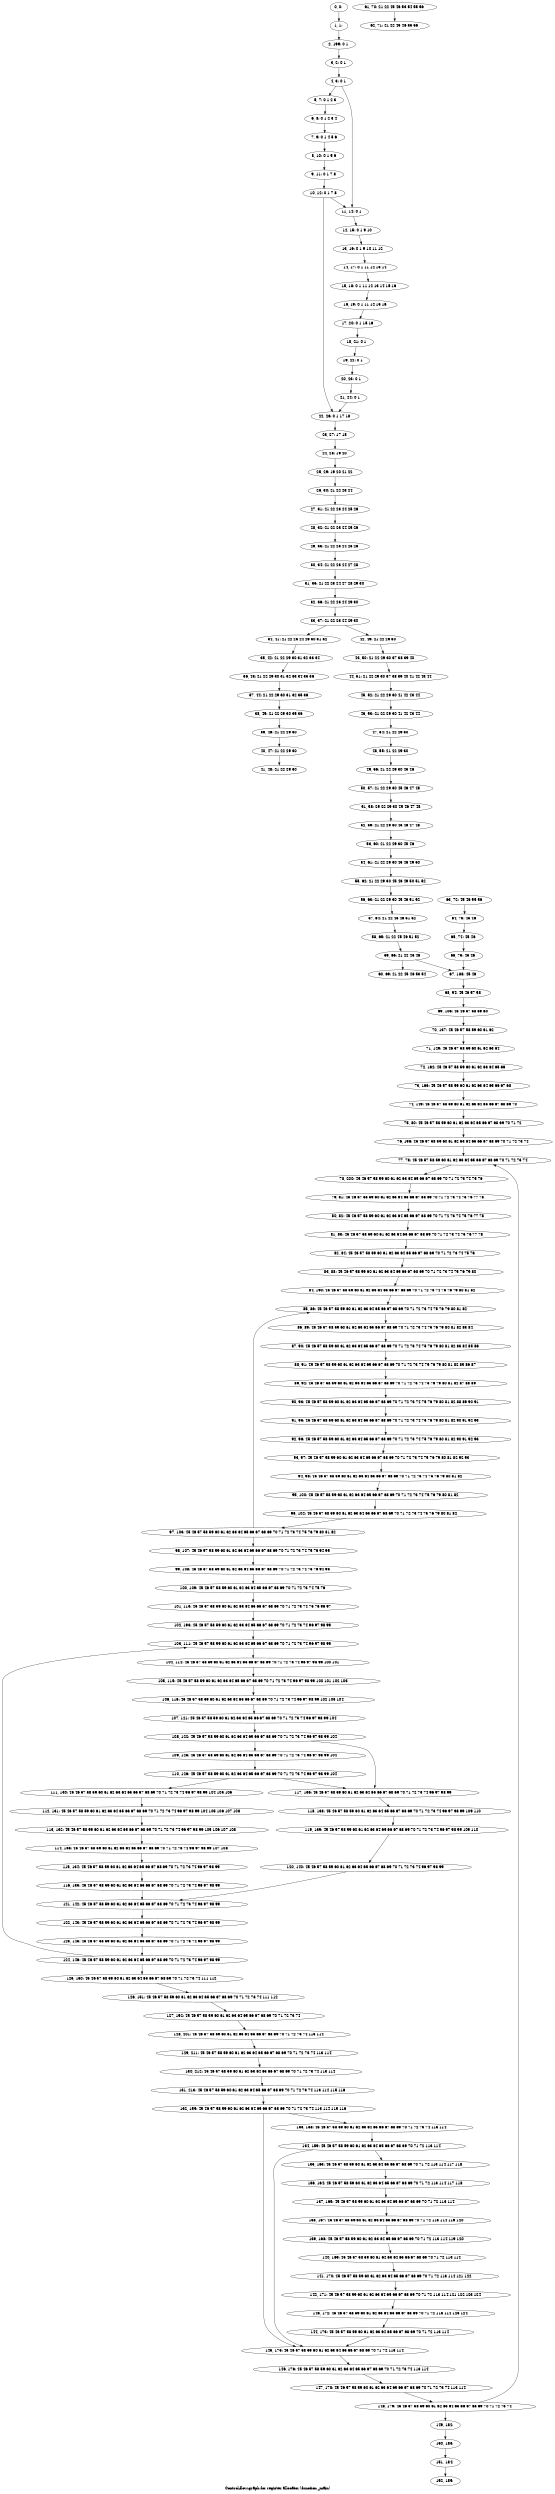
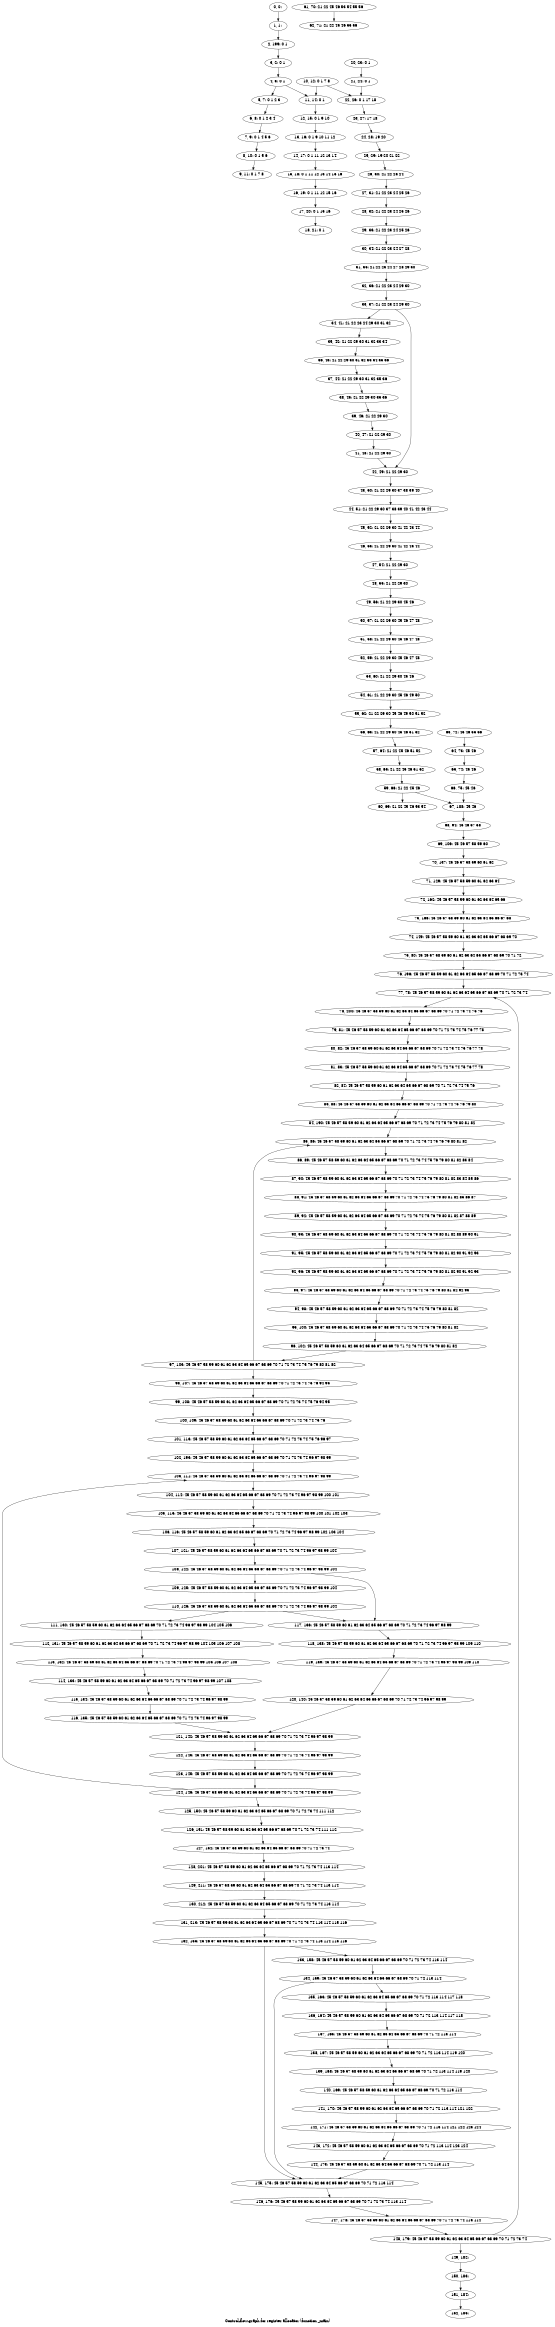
  digraph {
    label="Control-flow-graph for register allocator (function _main)"
    n1 [label="0, 0: "]
    n2 [label="1, 1: "]
    n3 [label="2, 199: 0 1 "]
    n4 [label="3, 2: 0 1 "]
    n5 [label="4, 3: 0 1 "]
    n6 [label="5, 7: 0 1 2 3 "]
    n7 [label="11, 14: 0 1 "]
    n8 [label="6, 8: 0 1 2 3 4 "]
    n9 [label="12, 15: 0 1 9 10 "]
    n10 [label="7, 9: 0 1 4 5 6 "]
    n11 [label="8, 10: 0 1 5 6 "]
    n12 [label="9, 11: 0 1 7 8 "]
    n13 [label="10, 12: 0 1 7 8 "]
    n14 [label="22, 26: 0 1 17 18 "]
    n15 [label="21, 24: 0 1 "]
    n16 [label="13, 16: 0 1 9 10 11 12 "]
    n17 [label="14, 17: 0 1 11 12 13 14 "]
    n18 [label="15, 18: 0 1 11 12 13 14 15 16 "]
    n19 [label="16, 19: 0 1 11 12 15 16 "]
    n20 [label="17, 20: 0 1 15 16 "]
    n21 [label="18, 21: 0 1 "]
-   n22 [label="19, 22: 0 1 "]
    n23 [label="20, 23: 0 1 "]
    n24 [label="23, 27: 17 18 "]
    n25 [label="24, 28: 19 20 "]
    n26 [label="25, 29: 19 20 21 22 "]
    n27 [label="26, 30: 21 22 23 24 "]
    n28 [label="27, 31: 21 22 23 24 25 26 "]
    n29 [label="28, 32: 21 22 23 24 25 26 "]
    n30 [label="29, 33: 21 22 23 24 25 26 "]
    n31 [label="30, 34: 21 22 23 24 27 28 "]
    n32 [label="31, 35: 21 22 23 24 27 28 29 30 "]
    n33 [label="32, 36: 21 22 23 24 29 30 "]
    n34 [label="33, 37: 21 22 23 24 29 30 "]
    n35 [label="34, 41: 21 22 23 24 29 30 31 32 "]
    n36 [label="42, 49: 21 22 29 30 "]
    n37 [label="35, 42: 21 22 29 30 31 32 33 34 "]
    n38 [label="43, 50: 21 22 29 30 37 38 39 40 "]
    n39 [label="36, 43: 21 22 29 30 31 32 33 34 35 36 "]
    n40 [label="37, 44: 21 22 29 30 31 32 35 36 "]
    n41 [label="38, 45: 21 22 29 30 35 36 "]
    n42 [label="39, 46: 21 22 29 30 "]
    n43 [label="40, 47: 21 22 29 30 "]
    n44 [label="41, 48: 21 22 29 30 "]
    n45 [label="44, 51: 21 22 29 30 37 38 39 40 41 42 43 44 "]
    n46 [label="45, 52: 21 22 29 30 41 42 43 44 "]
    n47 [label="46, 53: 21 22 29 30 41 42 43 44 "]
    n48 [label="47, 54: 21 22 29 30 "]
    n49 [label="48, 55: 21 22 29 30 "]
    n50 [label="49, 56: 21 22 29 30 45 46 "]
    n51 [label="50, 57: 21 22 29 30 45 46 47 48 "]
-   n52 [label="51, 58: 29 22 29 30 45 46 47 48"]
+   n52 [label="51, 58: 21 22 29 30 45 46 47 48 "]
    n53 [label="52, 59: 21 22 29 30 45 46 47 48 "]
    n54 [label="53, 60: 21 22 29 30 45 46 "]
    n55 [label="54, 61: 21 22 29 30 45 46 49 50 "]
    n56 [label="55, 62: 21 22 29 30 45 46 49 50 51 52 "]
    n57 [label="56, 63: 21 22 29 30 45 46 51 52 "]
    n58 [label="57, 64: 21 22 45 46 51 52 "]
    n59 [label="58, 65: 21 22 45 46 51 52 "]
    n60 [label="59, 66: 21 22 45 46 "]
    n61 [label="60, 69: 21 22 45 46 53 54 "]
    n62 [label="67, 188: 45 46 "]
    n63 [label="68, 94: 45 46 57 58 "]
    n64 [label="61, 70: 21 22 45 46 53 54 55 56 "]
    n65 [label="62, 71: 21 22 45 46 55 56 "]
    n66 [label="63, 72: 45 46 55 56 "]
    n67 [label="64, 73: 45 46 "]
    n68 [label="65, 74: 45 46 "]
    n69 [label="66, 75: 45 46 "]
    n70 [label="69, 106: 45 46 57 58 59 60 "]
    n71 [label="70, 137: 45 46 57 58 59 60 61 62 "]
    n72 [label="71, 129: 45 46 57 58 59 60 61 62 63 64 "]
    n73 [label="72, 162: 45 46 57 58 59 60 61 62 63 64 65 66 "]
    n74 [label="73, 166: 45 46 57 58 59 60 61 62 63 64 65 66 67 68 "]
    n75 [label="74, 149: 45 46 57 58 59 60 61 62 63 64 65 66 67 68 69 70 "]
    n76 [label="75, 80: 45 46 57 58 59 60 61 62 63 64 65 66 67 68 69 70 71 72 "]
    n77 [label="76, 196: 45 46 57 58 59 60 61 62 63 64 65 66 67 68 69 70 71 72 73 74 "]
    n78 [label="77, 78: 45 46 57 58 59 60 61 62 63 64 65 66 67 68 69 70 71 72 73 74 "]
    n79 [label="78, 200: 45 46 57 58 59 60 61 62 63 64 65 66 67 68 69 70 71 72 73 74 75 76 "]
    n80 [label="79, 81: 45 46 57 58 59 60 61 62 63 64 65 66 67 68 69 70 71 72 73 74 75 76 77 78 "]
    n81 [label="80, 82: 45 46 57 58 59 60 61 62 63 64 65 66 67 68 69 70 71 72 73 74 75 76 77 78 "]
    n82 [label="81, 83: 45 46 57 58 59 60 61 62 63 64 65 66 67 68 69 70 71 72 73 74 75 76 77 78 "]
    n83 [label="82, 84: 45 46 57 58 59 60 61 62 63 64 65 66 67 68 69 70 71 72 73 74 75 76 "]
    n84 [label="83, 88: 45 46 57 58 59 60 61 62 63 64 65 66 67 68 69 70 71 72 73 74 75 76 79 80 "]
    n85 [label="84, 190: 45 46 57 58 59 60 61 62 63 64 65 66 67 68 69 70 71 72 73 74 75 76 79 80 81 82 "]
    n86 [label="85, 86: 45 46 57 58 59 60 61 62 63 64 65 66 67 68 69 70 71 72 73 74 75 76 79 80 81 82 "]
    n87 [label="86, 89: 45 46 57 58 59 60 61 62 63 64 65 66 67 68 69 70 71 72 73 74 75 76 79 80 81 82 83 84 "]
    n88 [label="87, 90: 45 46 57 58 59 60 61 62 63 64 65 66 67 68 69 70 71 72 73 74 75 76 79 80 81 82 83 84 85 86 "]
    n89 [label="88, 91: 45 46 57 58 59 60 61 62 63 64 65 66 67 68 69 70 71 72 73 74 75 76 79 80 81 82 85 86 87 "]
    n90 [label="89, 92: 45 46 57 58 59 60 61 62 63 64 65 66 67 68 69 70 71 72 73 74 75 76 79 80 81 82 87 88 89 "]
    n91 [label="90, 93: 45 46 57 58 59 60 61 62 63 64 65 66 67 68 69 70 71 72 73 74 75 76 79 80 81 82 88 89 90 91 "]
    n92 [label="91, 95: 45 46 57 58 59 60 61 62 63 64 65 66 67 68 69 70 71 72 73 74 75 76 79 80 81 82 90 91 92 93 "]
    n93 [label="92, 96: 45 46 57 58 59 60 61 62 63 64 65 66 67 68 69 70 71 72 73 74 75 76 79 80 81 82 90 91 92 93 "]
    n94 [label="93, 97: 45 46 57 58 59 60 61 62 63 64 65 66 67 68 69 70 71 72 73 74 75 76 79 80 81 82 92 93 "]
    n95 [label="94, 98: 45 46 57 58 59 60 61 62 63 64 65 66 67 68 69 70 71 72 73 74 75 76 79 80 81 82 "]
    n96 [label="95, 100: 45 46 57 58 59 60 61 62 63 64 65 66 67 68 69 70 71 72 73 74 75 76 79 80 81 82 "]
    n97 [label="96, 102: 45 46 57 58 59 60 61 62 63 64 65 66 67 68 69 70 71 72 73 74 75 76 79 80 81 82 "]
    n98 [label="97, 103: 45 46 57 58 59 60 61 62 63 64 65 66 67 68 69 70 71 72 73 74 75 76 79 80 81 82 "]
    n99 [label="98, 107: 45 46 57 58 59 60 61 62 63 64 65 66 67 68 69 70 71 72 73 74 75 76 94 95 "]
    n100 [label="99, 108: 45 46 57 58 59 60 61 62 63 64 65 66 67 68 69 70 71 72 73 74 75 76 94 95 "]
    n101 [label="100, 109: 45 46 57 58 59 60 61 62 63 64 65 66 67 68 69 70 71 72 73 74 75 76 "]
    n102 [label="101, 113: 45 46 57 58 59 60 61 62 63 64 65 66 67 68 69 70 71 72 73 74 75 76 96 97 "]
    n103 [label="102, 193: 45 46 57 58 59 60 61 62 63 64 65 66 67 68 69 70 71 72 73 74 96 97 98 99 "]
    n104 [label="103, 111: 45 46 57 58 59 60 61 62 63 64 65 66 67 68 69 70 71 72 73 74 96 97 98 99 "]
    n105 [label="104, 114: 45 46 57 58 59 60 61 62 63 64 65 66 67 68 69 70 71 72 73 74 96 97 98 99 100 101 "]
    n106 [label="105, 115: 45 46 57 58 59 60 61 62 63 64 65 66 67 68 69 70 71 72 73 74 96 97 98 99 100 101 102 103 "]
    n107 [label="106, 116: 45 46 57 58 59 60 61 62 63 64 65 66 67 68 69 70 71 72 73 74 96 97 98 99 102 103 104 "]
    n108 [label="107, 121: 45 46 57 58 59 60 61 62 63 64 65 66 67 68 69 70 71 72 73 74 96 97 98 99 104 "]
    n109 [label="108, 122: 45 46 57 58 59 60 61 62 63 64 65 66 67 68 69 70 71 72 73 74 96 97 98 99 104 "]
    n110 [label="109, 125: 45 46 57 58 59 60 61 62 63 64 65 66 67 68 69 70 71 72 73 74 96 97 98 99 104 "]
    n111 [label="117, 136: 45 46 57 58 59 60 61 62 63 64 65 66 67 68 69 70 71 72 73 74 96 97 98 99 "]
    n112 [label="110, 126: 45 46 57 58 59 60 61 62 63 64 65 66 67 68 69 70 71 72 73 74 96 97 98 99 104 "]
    n113 [label="118, 138: 45 46 57 58 59 60 61 62 63 64 65 66 67 68 69 70 71 72 73 74 96 97 98 99 109 110 "]
    n114 [label="111, 130: 45 46 57 58 59 60 61 62 63 64 65 66 67 68 69 70 71 72 73 74 96 97 98 99 104 105 106 "]
    n115 [label="112, 131: 45 46 57 58 59 60 61 62 63 64 65 66 67 68 69 70 71 72 73 74 96 97 98 99 104 105 106 107 108 "]
    n116 [label="113, 132: 45 46 57 58 59 60 61 62 63 64 65 66 67 68 69 70 71 72 73 74 96 97 98 99 105 106 107 108 "]
    n117 [label="114, 133: 45 46 57 58 59 60 61 62 63 64 65 66 67 68 69 70 71 72 73 74 96 97 98 99 107 108 "]
    n118 [label="115, 134: 45 46 57 58 59 60 61 62 63 64 65 66 67 68 69 70 71 72 73 74 96 97 98 99 "]
    n119 [label="116, 135: 45 46 57 58 59 60 61 62 63 64 65 66 67 68 69 70 71 72 73 74 96 97 98 99 "]
    n120 [label="121, 142: 45 46 57 58 59 60 61 62 63 64 65 66 67 68 69 70 71 72 73 74 96 97 98 99 "]
    n121 [label="122, 143: 45 46 57 58 59 60 61 62 63 64 65 66 67 68 69 70 71 72 73 74 96 97 98 99 "]
    n122 [label="119, 139: 45 46 57 58 59 60 61 62 63 64 65 66 67 68 69 70 71 72 73 74 96 97 98 99 109 110 "]
    n123 [label="120, 140: 45 46 57 58 59 60 61 62 63 64 65 66 67 68 69 70 71 72 73 74 96 97 98 99 "]
    n124 [label="123, 145: 45 46 57 58 59 60 61 62 63 64 65 66 67 68 69 70 71 72 73 74 96 97 98 99 "]
    n125 [label="124, 146: 45 46 57 58 59 60 61 62 63 64 65 66 67 68 69 70 71 72 73 74 96 97 98 99 "]
    n126 [label="125, 150: 45 46 57 58 59 60 61 62 63 64 65 66 67 68 69 70 71 72 73 74 111 112 "]
    n127 [label="126, 151: 45 46 57 58 59 60 61 62 63 64 65 66 67 68 69 70 71 72 73 74 111 112 "]
    n128 [label="127, 152: 45 46 57 58 59 60 61 62 63 64 65 66 67 68 69 70 71 72 73 74 "]
    n129 [label="128, 201: 45 46 57 58 59 60 61 62 63 64 65 66 67 68 69 70 71 72 73 74 113 114 "]
    n130 [label="129, 211: 45 46 57 58 59 60 61 62 63 64 65 66 67 68 69 70 71 72 73 74 113 114 "]
    n131 [label="130, 212: 45 46 57 58 59 60 61 62 63 64 65 66 67 68 69 70 71 72 73 74 113 114 "]
    n132 [label="131, 213: 45 46 57 58 59 60 61 62 63 64 65 66 67 68 69 70 71 72 73 74 113 114 115 116 "]
    n133 [label="132, 155: 45 46 57 58 59 60 61 62 63 64 65 66 67 68 69 70 71 72 73 74 113 114 115 116 "]
    n134 [label="133, 158: 45 46 57 58 59 60 61 62 63 64 65 66 67 68 69 70 71 72 73 74 113 114 "]
    n135 [label="145, 175: 45 46 57 58 59 60 61 62 63 64 65 66 67 68 69 70 71 72 113 114 "]
    n136 [label="134, 159: 45 46 57 58 59 60 61 62 63 64 65 66 67 68 69 70 71 72 113 114 "]
    n137 [label="146, 176: 45 46 57 58 59 60 61 62 63 64 65 66 67 68 69 70 71 72 73 74 113 114 "]
    n138 [label="135, 163: 45 46 57 58 59 60 61 62 63 64 65 66 67 68 69 70 71 72 113 114 117 118 "]
    n139 [label="136, 164: 45 46 57 58 59 60 61 62 63 64 65 66 67 68 69 70 71 72 113 114 117 118 "]
    n140 [label="137, 165: 45 46 57 58 59 60 61 62 63 64 65 66 67 68 69 70 71 72 113 114 "]
    n141 [label="138, 167: 45 46 57 58 59 60 61 62 63 64 65 66 67 68 69 70 71 72 113 114 119 120 "]
    n142 [label="139, 168: 45 46 57 58 59 60 61 62 63 64 65 66 67 68 69 70 71 72 113 114 119 120 "]
    n143 [label="140, 169: 45 46 57 58 59 60 61 62 63 64 65 66 67 68 69 70 71 72 113 114 "]
    n144 [label="141, 170: 45 46 57 58 59 60 61 62 63 64 65 66 67 68 69 70 71 72 113 114 121 122 "]
    n145 [label="142, 171: 45 46 57 58 59 60 61 62 63 64 65 66 67 68 69 70 71 72 113 114 121 122 123 124 "]
    n146 [label="143, 172: 45 46 57 58 59 60 61 62 63 64 65 66 67 68 69 70 71 72 113 114 123 124 "]
    n147 [label="144, 173: 45 46 57 58 59 60 61 62 63 64 65 66 67 68 69 70 71 72 113 114 "]
    n148 [label="147, 178: 45 46 57 58 59 60 61 62 63 64 65 66 67 68 69 70 71 72 73 74 113 114 "]
    n149 [label="148, 179: 45 46 57 58 59 60 61 62 63 64 65 66 67 68 69 70 71 72 73 74 "]
    n150 [label="149, 182: "]
    n151 [label="150, 183: "]
    n152 [label="151, 184: "]
    n153 [label="152, 185: "]
    n1 -> n2
    n2 -> n3
    n3 -> n4
    n4 -> n5
    n5 -> n6
    n5 -> n7
    n6 -> n8
    n7 -> n9
    n8 -> n10
    n9 -> n16
    n10 -> n11
    n11 -> n12
-   n12 -> n13
    n13 -> n7
    n13 -> n14
    n14 -> n24
    n15 -> n14
    n16 -> n17
    n17 -> n18
    n18 -> n19
    n19 -> n20
    n20 -> n21
-   n21 -> n22
-   n22 -> n23
    n23 -> n15
    n24 -> n25
    n25 -> n26
    n26 -> n27
    n27 -> n28
    n28 -> n29
    n29 -> n30
    n30 -> n31
    n31 -> n32
    n32 -> n33
    n33 -> n34
    n34 -> n35
    n34 -> n36
    n35 -> n37
    n36 -> n38
    n37 -> n39
    n38 -> n45
    n39 -> n40
    n40 -> n41
    n41 -> n42
    n42 -> n43
    n43 -> n44
+   n44 -> n36
    n45 -> n46
    n46 -> n47
    n47 -> n48
    n48 -> n49
    n49 -> n50
    n50 -> n51
    n51 -> n52
    n52 -> n53
    n53 -> n54
    n54 -> n55
    n55 -> n56
    n56 -> n57
    n57 -> n58
    n58 -> n59
    n59 -> n60
    n60 -> n61
    n60 -> n62
    n62 -> n63
    n63 -> n70
    n64 -> n65
    n66 -> n67
    n67 -> n68
    n68 -> n69
    n69 -> n62
    n70 -> n71
    n71 -> n72
    n72 -> n73
    n73 -> n74
    n74 -> n75
    n75 -> n76
    n76 -> n77
    n77 -> n78
    n78 -> n79
    n79 -> n80
    n80 -> n81
    n81 -> n82
    n82 -> n83
    n83 -> n84
    n84 -> n85
    n85 -> n86
    n86 -> n87
    n87 -> n88
    n88 -> n89
    n89 -> n90
    n90 -> n91
    n91 -> n92
    n92 -> n93
    n93 -> n94
    n94 -> n95
    n95 -> n96
    n96 -> n97
    n97 -> n98
    n98 -> n86
    n98 -> n99
    n99 -> n100
    n100 -> n101
    n101 -> n102
    n102 -> n103
    n103 -> n104
    n104 -> n105
    n105 -> n106
    n106 -> n107
    n107 -> n108
    n108 -> n109
    n109 -> n110
    n109 -> n111
    n110 -> n112
    n111 -> n113
    n112 -> n111
    n112 -> n114
    n113 -> n122
    n114 -> n115
    n115 -> n116
    n116 -> n117
    n117 -> n118
    n118 -> n119
    n119 -> n120
    n120 -> n121
    n121 -> n124
    n122 -> n123
    n123 -> n120
    n124 -> n125
    n125 -> n104
    n125 -> n126
    n126 -> n127
    n127 -> n128
    n128 -> n129
    n129 -> n130
    n130 -> n131
    n131 -> n132
    n132 -> n133
    n133 -> n134
    n133 -> n135
    n134 -> n136
    n135 -> n137
    n136 -> n135
    n136 -> n138
    n137 -> n148
    n138 -> n139
    n139 -> n140
    n140 -> n141
    n141 -> n142
    n142 -> n143
    n143 -> n144
    n144 -> n145
    n145 -> n146
    n146 -> n147
    n147 -> n135
    n148 -> n149
    n149 -> n78
    n149 -> n150
    n150 -> n151
    n151 -> n152
    n152 -> n153
  }
